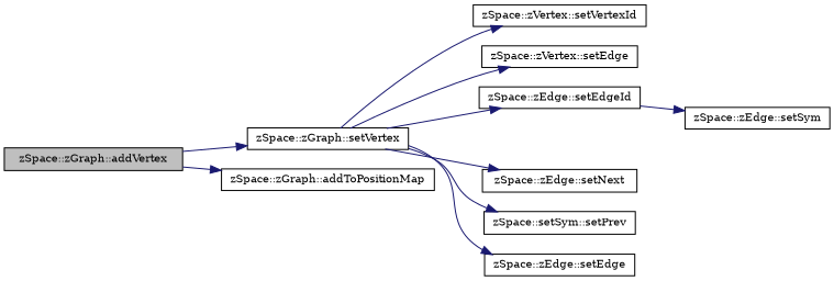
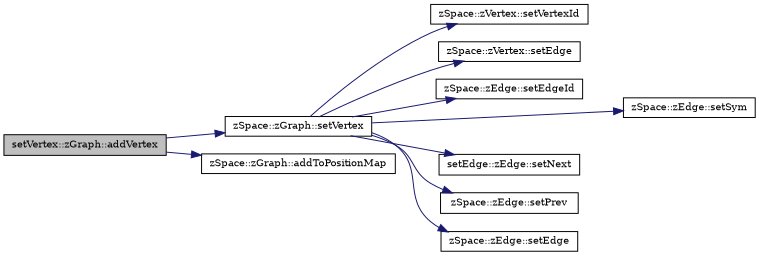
  digraph {
    fontname="DejaVu Serif"
    rankdir=LR
    node [color=black fillcolor=white fontname="DejaVu Serif" fontsize=10 shape=record style=filled]
    edge [color=midnightblue fontname="DejaVu Serif" fontsize=10 labelfontname=Helvetica labelfontsize=10 style=solid]
-   n1 [fillcolor=grey75 fontcolor=black height=0.2 label="zSpace::zGraph::addVertex" width=0.4]
+   n1 [fillcolor=grey75 fontcolor=black height=0.2 label="setVertex::zGraph::addVertex" width=0.4]
    n2 [height=0.2 label="zSpace::zGraph::setVertex" width=0.4]
    n3 [height=0.2 label="zSpace::zGraph::addToPositionMap" width=0.4]
    n4 [height=0.2 label="zSpace::zVertex::setVertexId" width=0.4]
    n5 [height=0.2 label="zSpace::zVertex::setEdge" width=0.4]
    n6 [height=0.2 label="zSpace::zEdge::setEdgeId" width=0.4]
    n7 [height=0.2 label="zSpace::zEdge::setSym" width=0.4]
-   n8 [height=0.2 label="zSpace::zEdge::setNext" width=0.4]
-   n9 [height=0.2 label="zSpace::setSym::setPrev" width=0.4]
+   n8 [height=0.2 label="setEdge::zEdge::setNext" width=0.4]
+   n9 [height=0.2 label="zSpace::zEdge::setPrev" width=0.4]
    n10 [height=0.2 label="zSpace::zEdge::setEdge" width=0.4]
    n1 -> n2
    n1 -> n3
    n2 -> n4
    n2 -> n5
    n2 -> n6
-   n6 -> n7
+   n2 -> n7
    n2 -> n8
    n2 -> n9
    n2 -> n10
  }
